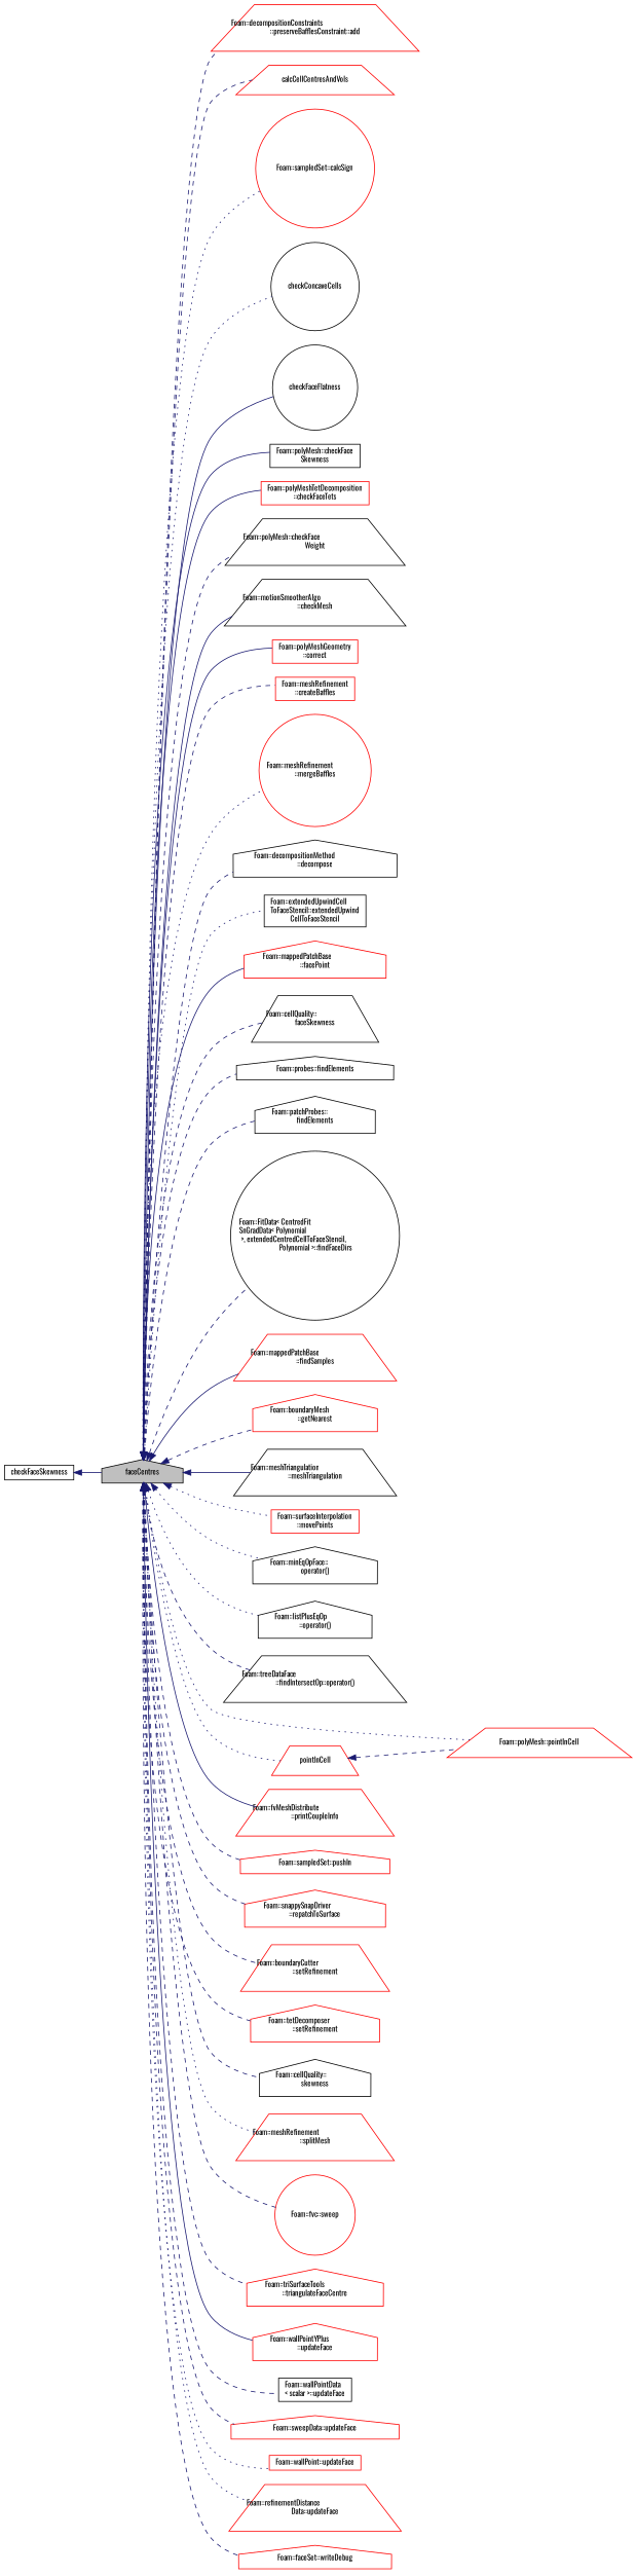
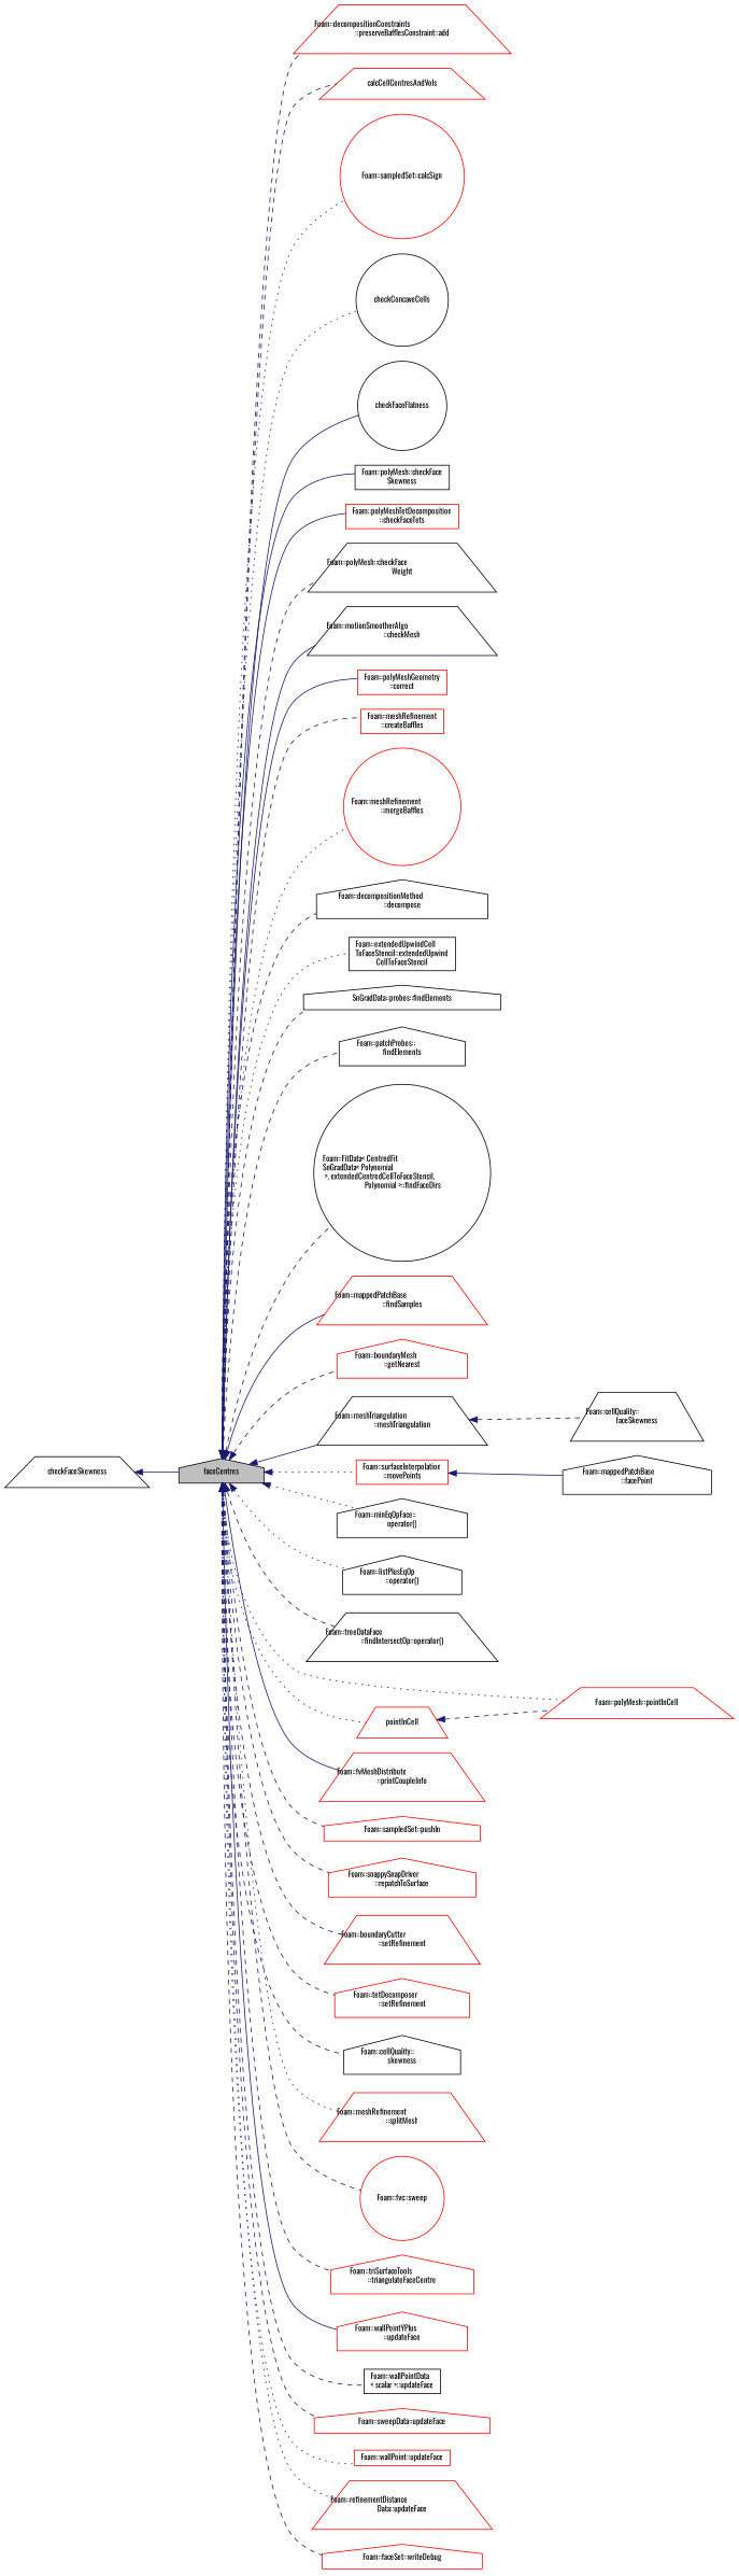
  digraph {
    fontname=Oswald
    rankdir=LR
    node [color=red fontname=Oswald fontsize=10 shape=house]
    edge [color=midnightblue dir=back fontname=Oswald fontsize=10 labelfontname=Helvetica labelfontsize=10 style=dashed]
    n1 [color=black fillcolor=grey75 fontcolor=black height=0.2 label=faceCentres style=filled width=0.4]
    n2 [height=0.2 label="Foam::decompositionConstraints\l::preserveBafflesConstraint::add" shape=trapezium width=0.4]
    n3 [height=0.2 label=calcCellCentresAndVols shape=trapezium width=0.4]
    n4 [height=0.2 label="Foam::sampledSet::calcSign" shape=circle width=0.4]
    n5 [color=black height=0.2 label=checkConcaveCells shape=circle width=0.4]
    n6 [color=black height=0.2 label=checkFaceFlatness shape=circle width=0.4]
    n7 [color=black height=0.2 label="Foam::polyMesh::checkFace\lSkewness" shape=box width=0.4]
    n8 [height=0.2 label="Foam::polyMeshTetDecomposition\l::checkFaceTets" shape=box width=0.4]
    n9 [color=black height=0.2 label="Foam::polyMesh::checkFace\lWeight" shape=trapezium width=0.4]
    n10 [color=black height=0.2 label="Foam::motionSmootherAlgo\l::checkMesh" shape=trapezium width=0.4]
    n11 [height=0.2 label="Foam::polyMeshGeometry\l::correct" shape=box width=0.4]
    n12 [height=0.2 label="Foam::meshRefinement\l::createBaffles" shape=box width=0.4]
    n13 [height=0.2 label="Foam::meshRefinement\l::mergeBaffles" shape=circle width=0.4]
    n14 [color=black height=0.2 label="Foam::decompositionMethod\l::decompose" width=0.4]
    n15 [color=black height=0.2 label="Foam::extendedUpwindCell\lToFaceStencil::extendedUpwind\lCellToFaceStencil" shape=box width=0.4]
-   n16 [height=0.2 label="Foam::mappedPatchBase\l::facePoint" width=0.4]
+   n16 [color=black height=0.2 label="Foam::mappedPatchBase\l::facePoint" width=0.4]
    n17 [color=black height=0.2 label="Foam::cellQuality::\lfaceSkewness" shape=trapezium width=0.4]
-   n18 [color=black height=0.2 label="Foam::probes::findElements" width=0.4]
+   n18 [color=black height=0.2 label="SnGradData::probes::findElements" width=0.4]
    n19 [color=black height=0.2 label="Foam::patchProbes::\lfindElements" width=0.4]
    n20 [color=black height=0.2 label="Foam::FitData\< CentredFit\lSnGradData\< Polynomial\l \>, extendedCentredCellToFaceStencil,\l Polynomial \>::findFaceDirs" shape=circle width=0.4]
    n21 [height=0.2 label="Foam::mappedPatchBase\l::findSamples" shape=trapezium width=0.4]
    n22 [height=0.2 label="Foam::boundaryMesh\l::getNearest" width=0.4]
    n23 [color=black height=0.2 label="Foam::meshTriangulation\l::meshTriangulation" shape=trapezium width=0.4]
    n24 [height=0.2 label="Foam::surfaceInterpolation\l::movePoints" shape=box width=0.4]
    n25 [color=black height=0.2 label="Foam::minEqOpFace::\loperator()" width=0.4]
    n26 [color=black height=0.2 label="Foam::listPlusEqOp\l::operator()" width=0.4]
    n27 [color=black height=0.2 label="Foam::treeDataFace\l::findIntersectOp::operator()" shape=trapezium width=0.4]
    n28 [height=0.2 label="Foam::polyMesh::pointInCell" shape=trapezium width=0.4]
    n29 [height=0.2 label=pointInCell shape=trapezium width=0.4]
    n30 [height=0.2 label="Foam::fvMeshDistribute\l::printCoupleInfo" shape=trapezium width=0.4]
    n31 [height=0.2 label="Foam::sampledSet::pushIn" width=0.4]
    n32 [height=0.2 label="Foam::snappySnapDriver\l::repatchToSurface" width=0.4]
    n33 [height=0.2 label="Foam::boundaryCutter\l::setRefinement" shape=trapezium width=0.4]
    n34 [height=0.2 label="Foam::tetDecomposer\l::setRefinement" width=0.4]
    n35 [color=black height=0.2 label="Foam::cellQuality::\lskewness" width=0.4]
    n36 [height=0.2 label="Foam::meshRefinement\l::splitMesh" shape=trapezium width=0.4]
    n37 [height=0.2 label="Foam::fvc::sweep" shape=circle width=0.4]
    n38 [height=0.2 label="Foam::triSurfaceTools\l::triangulateFaceCentre" width=0.4]
    n39 [height=0.2 label="Foam::wallPointYPlus\l::updateFace" width=0.4]
    n40 [color=black height=0.2 label="Foam::wallPointData\l\< scalar \>::updateFace" shape=box width=0.4]
    n41 [height=0.2 label="Foam::sweepData::updateFace" width=0.4]
    n42 [height=0.2 label="Foam::wallPoint::updateFace" shape=box width=0.4]
    n43 [height=0.2 label="Foam::refinementDistance\lData::updateFace" shape=trapezium width=0.4]
    n44 [height=0.2 label="Foam::faceSet::writeDebug" width=0.4]
-   n45 [color=black height=0.2 label=checkFaceSkewness shape=box width=0.4]
+   n45 [color=black height=0.2 label=checkFaceSkewness shape=trapezium width=0.4]
    n1 -> n2
    n1 -> n3
    n1 -> n4 [style=dotted]
    n1 -> n5 [style=dotted]
    n1 -> n6 [style=solid]
    n1 -> n7 [style=solid]
    n1 -> n8 [style=solid]
    n1 -> n9
    n1 -> n10 [style=solid]
    n1 -> n11 [style=solid]
    n1 -> n12
    n1 -> n13 [style=dotted]
    n1 -> n14
    n1 -> n15 [style=dotted]
-   n1 -> n16 [style=solid]
-   n1 -> n17
+   n24 -> n16 [style=solid]
+   n23 -> n17
    n1 -> n18
    n1 -> n19
    n1 -> n20
    n1 -> n21 [style=solid]
    n1 -> n22
    n1 -> n23 [style=solid]
    n1 -> n24 [style=dotted]
    n1 -> n25 [style=dotted]
    n1 -> n26 [style=dotted]
    n1 -> n27
    n1 -> n28 [style=dotted]
    n1 -> n29 [style=dotted]
    n1 -> n30 [style=solid]
    n1 -> n31
    n1 -> n32
    n1 -> n33
    n1 -> n34
    n1 -> n35
    n1 -> n36 [style=dotted]
    n1 -> n37
    n1 -> n38
    n1 -> n39 [style=solid]
    n1 -> n40
    n1 -> n41
    n1 -> n42 [style=dotted]
    n1 -> n43 [style=dotted]
    n1 -> n44
    n29 -> n28
    n45 -> n1 [style=solid]
  }
